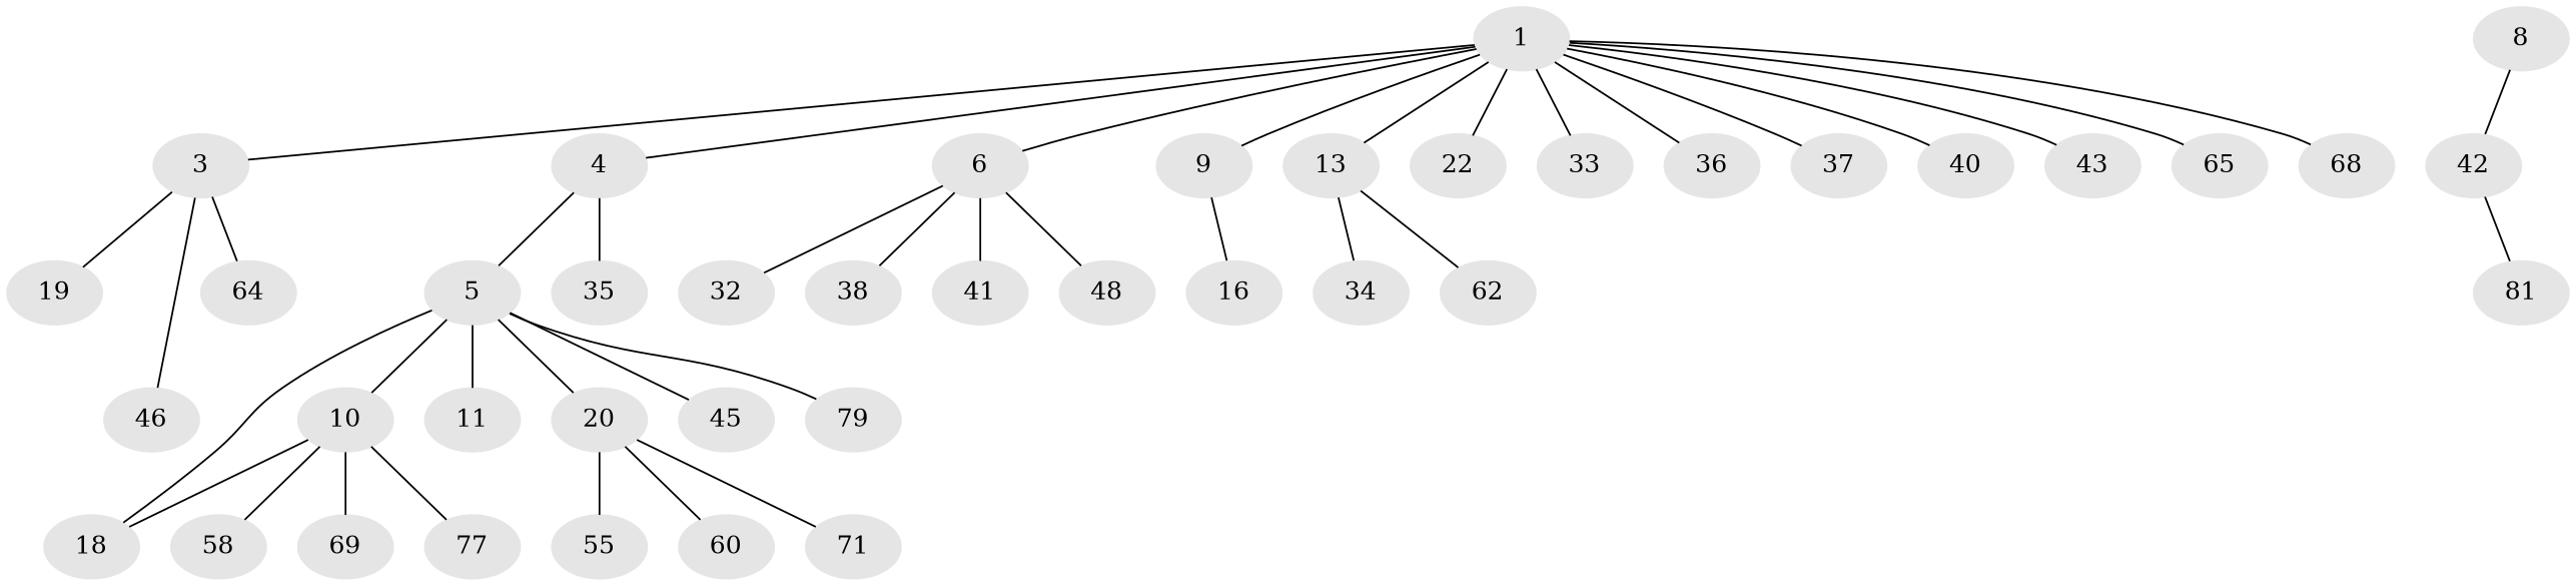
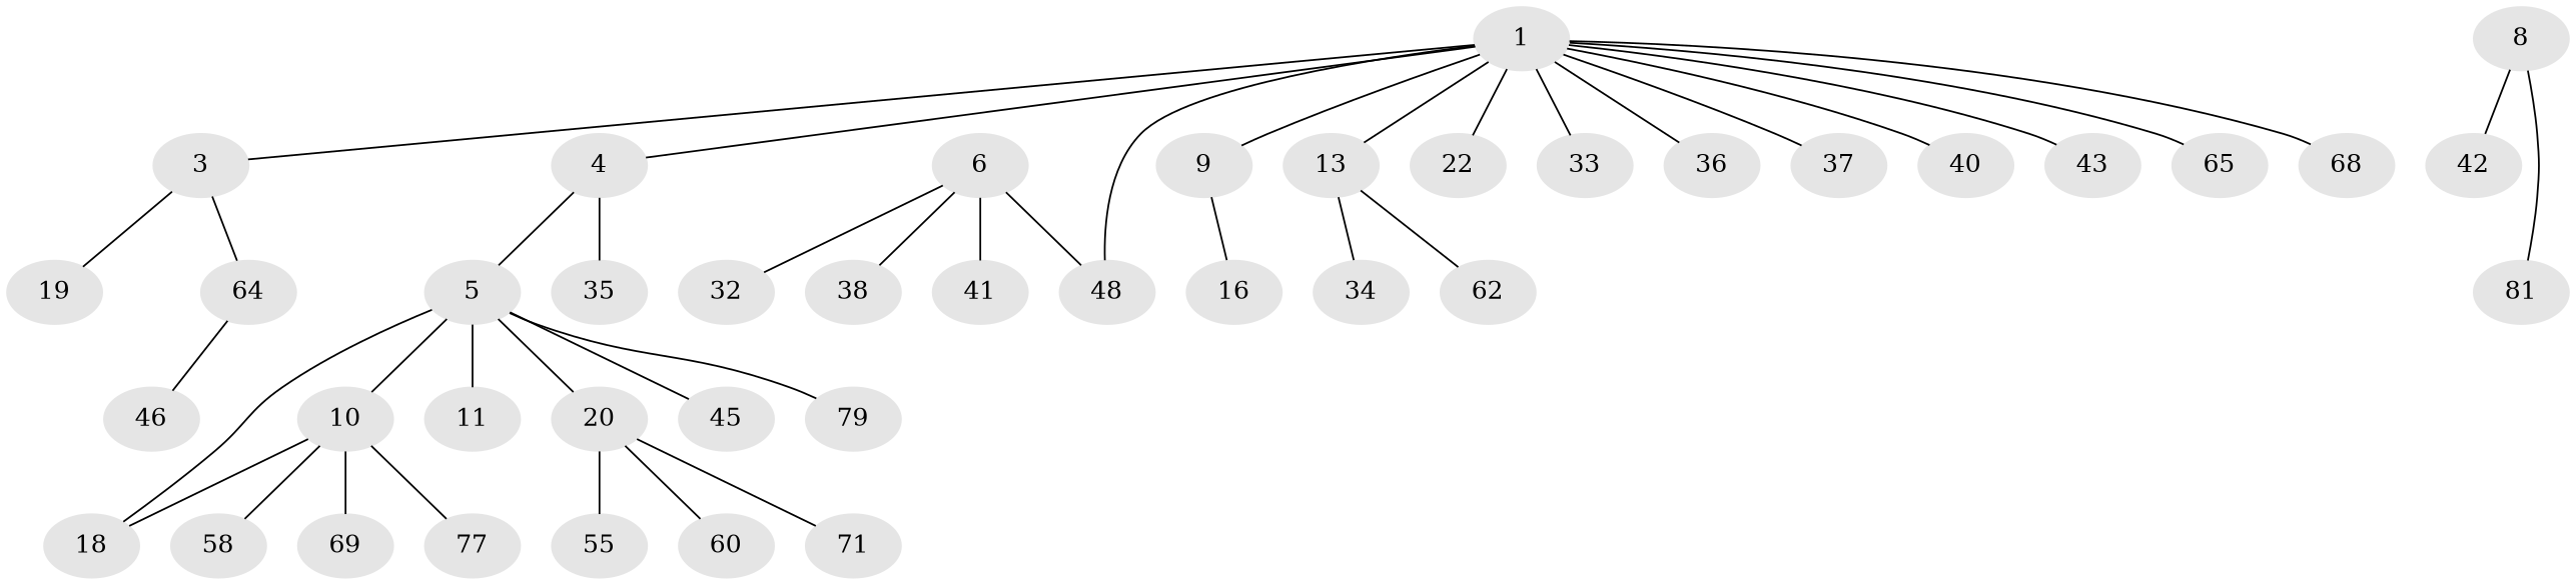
  graph {
    fontname="DejaVu Serif"
    node [color=gray90 fontname="DejaVu Serif" style=filled]
    edge [fontname="DejaVu Serif"]
    1 [super="+2+25+30"]
    3
    4 [super="+51+29"]
    6 [super="+27"]
    9 [super="+14+17+47"]
    13 [super="+28+50"]
    22 [super="+54"]
    33
    36 [super="+39"]
    37 [super="+74+57"]
    40
    43
    65
    68
    19 [super="+49"]
    46
    64 [super="+67"]
    5 [super="+7+72"]
    35
    32
    38 [super="+66"]
    41 [super="+61"]
    48
    n24 [label=16 super="+82"]
    34
    62
    10 [super="+31+12"]
    11
    20 [super="+58+53"]
    45
    79
    18
    8 [super="+15"]
    42
    81
    n36 [label=58]
    69
    77
    55
    60
    71
    1 -- 3
    1 -- 4
-   1 -- 6
+   1 -- 48
    1 -- 9
    1 -- 13
    1 -- 22
    1 -- 33
    1 -- 36
    1 -- 37
    1 -- 40
    1 -- 43
    1 -- 65
    1 -- 68
    3 -- 19
-   3 -- 46
+   64 -- 46
    3 -- 64
    4 -- 5
    4 -- 35
    6 -- 32
    6 -- 38
    6 -- 41
    6 -- 48
    9 -- n24
    13 -- 34
    13 -- 62
    5 -- 10
    5 -- 11
    5 -- 20
    5 -- 45
    5 -- 79
    5 -- 18
    10 -- 18
    10 -- n36
    10 -- 69
    10 -- 77
    20 -- 55
    20 -- 60
    20 -- 71
    8 -- 42
-   42 -- 81
+   8 -- 81
  }
